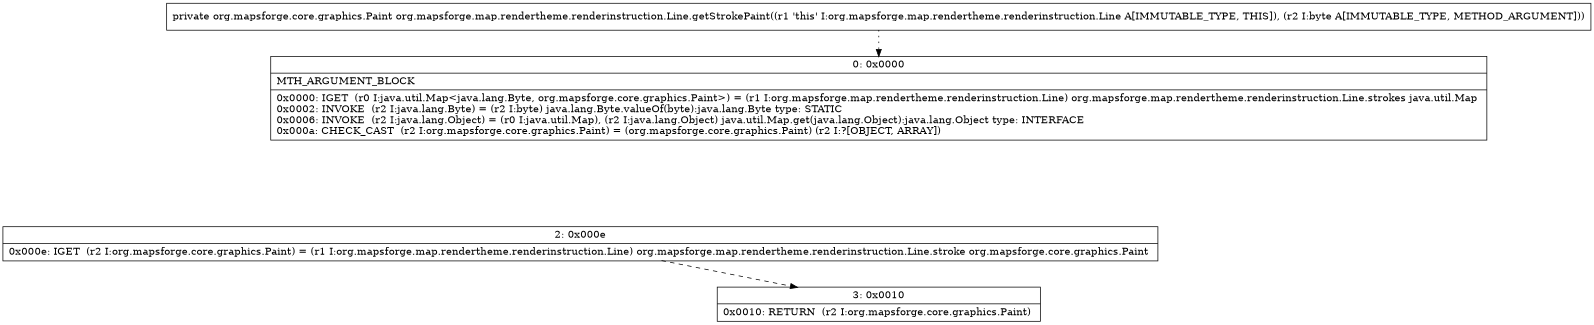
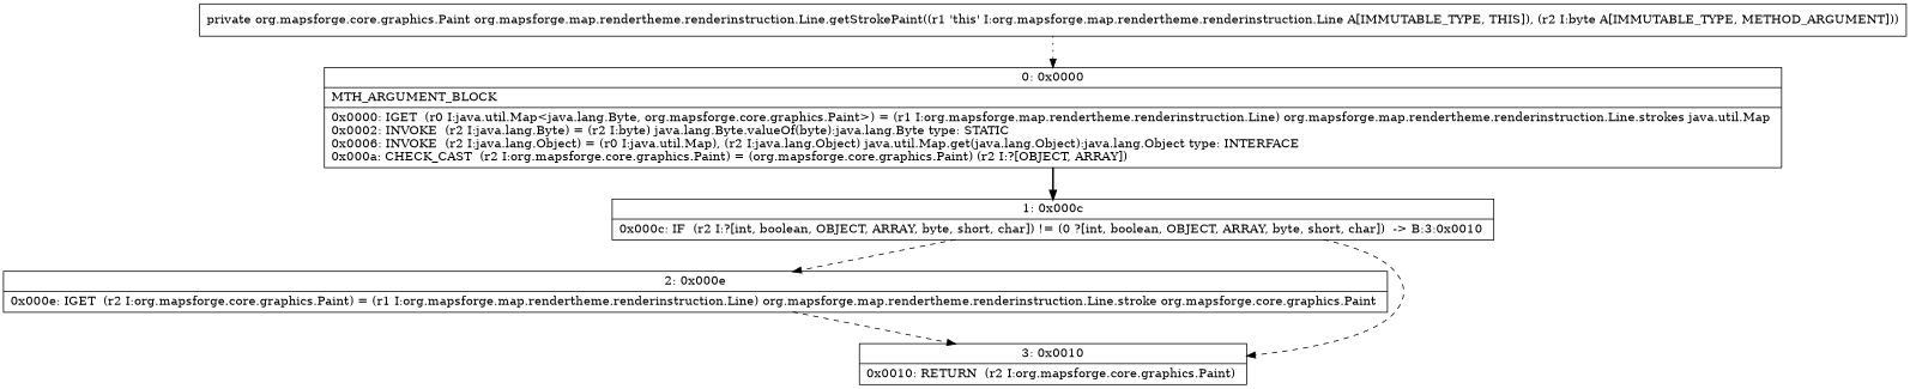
  digraph {
    node [shape=record]
    edge [style=dashed]
    n1 [label="{0\:\ 0x0000|MTH_ARGUMENT_BLOCK\l|0x0000: IGET  (r0 I:java.util.Map\<java.lang.Byte, org.mapsforge.core.graphics.Paint\>) = (r1 I:org.mapsforge.map.rendertheme.renderinstruction.Line) org.mapsforge.map.rendertheme.renderinstruction.Line.strokes java.util.Map \l0x0002: INVOKE  (r2 I:java.lang.Byte) = (r2 I:byte) java.lang.Byte.valueOf(byte):java.lang.Byte type: STATIC \l0x0006: INVOKE  (r2 I:java.lang.Object) = (r0 I:java.util.Map), (r2 I:java.lang.Object) java.util.Map.get(java.lang.Object):java.lang.Object type: INTERFACE \l0x000a: CHECK_CAST  (r2 I:org.mapsforge.core.graphics.Paint) = (org.mapsforge.core.graphics.Paint) (r2 I:?[OBJECT, ARRAY]) \l}"]
+   n2 [label="{1\:\ 0x000c|0x000c: IF  (r2 I:?[int, boolean, OBJECT, ARRAY, byte, short, char]) != (0 ?[int, boolean, OBJECT, ARRAY, byte, short, char])  \-\> B:3:0x0010 \l}"]
    n3 [label="{2\:\ 0x000e|0x000e: IGET  (r2 I:org.mapsforge.core.graphics.Paint) = (r1 I:org.mapsforge.map.rendertheme.renderinstruction.Line) org.mapsforge.map.rendertheme.renderinstruction.Line.stroke org.mapsforge.core.graphics.Paint \l}"]
    n4 [label="{3\:\ 0x0010|0x0010: RETURN  (r2 I:org.mapsforge.core.graphics.Paint) \l}"]
    n5 [label="{private org.mapsforge.core.graphics.Paint org.mapsforge.map.rendertheme.renderinstruction.Line.getStrokePaint((r1 'this' I:org.mapsforge.map.rendertheme.renderinstruction.Line A[IMMUTABLE_TYPE, THIS]), (r2 I:byte A[IMMUTABLE_TYPE, METHOD_ARGUMENT])) }"]
+   n1 -> n2 [style=bold]
+   n2 -> n3
+   n2 -> n4
    n3 -> n4
    n5 -> n1 [style=dotted]
  }
